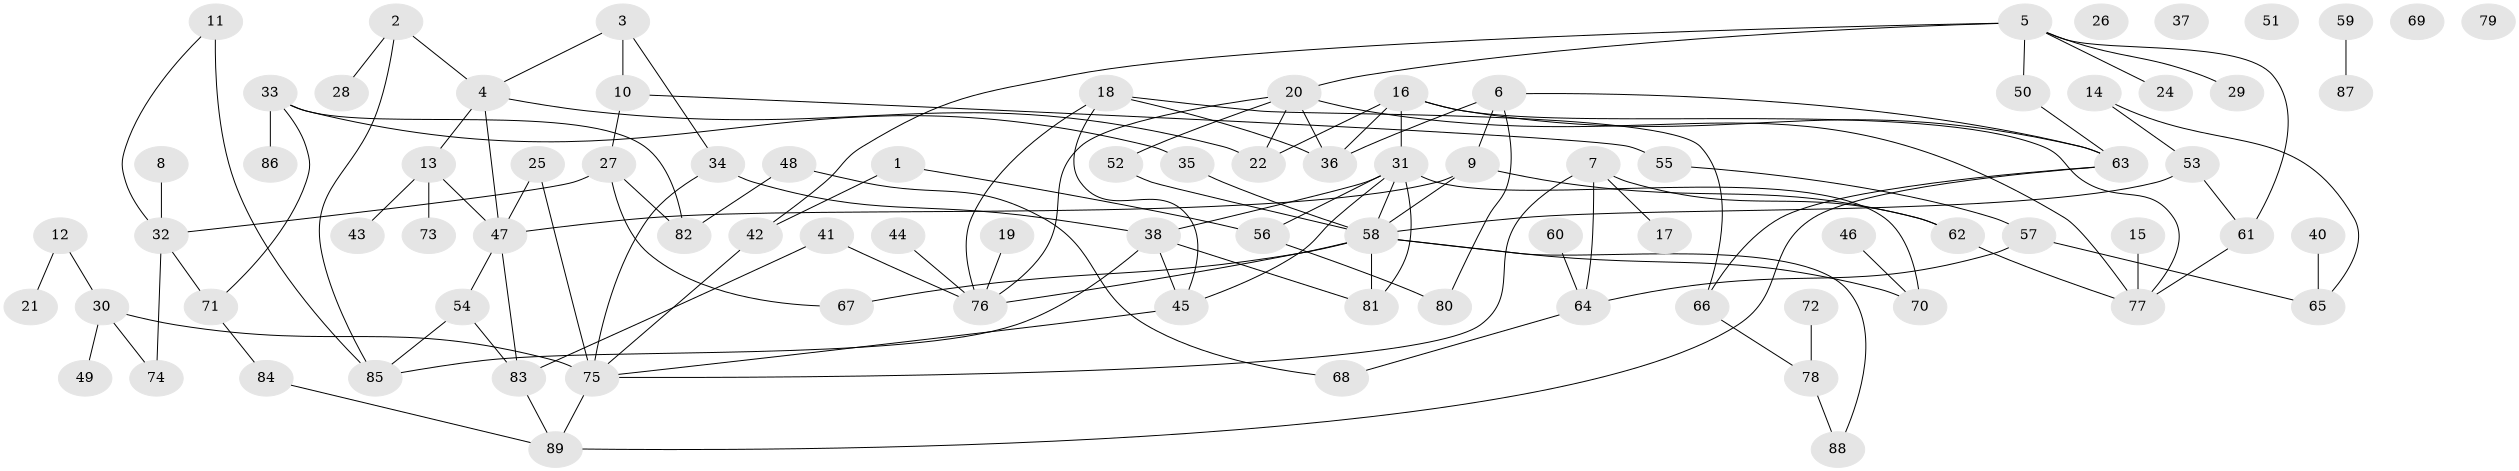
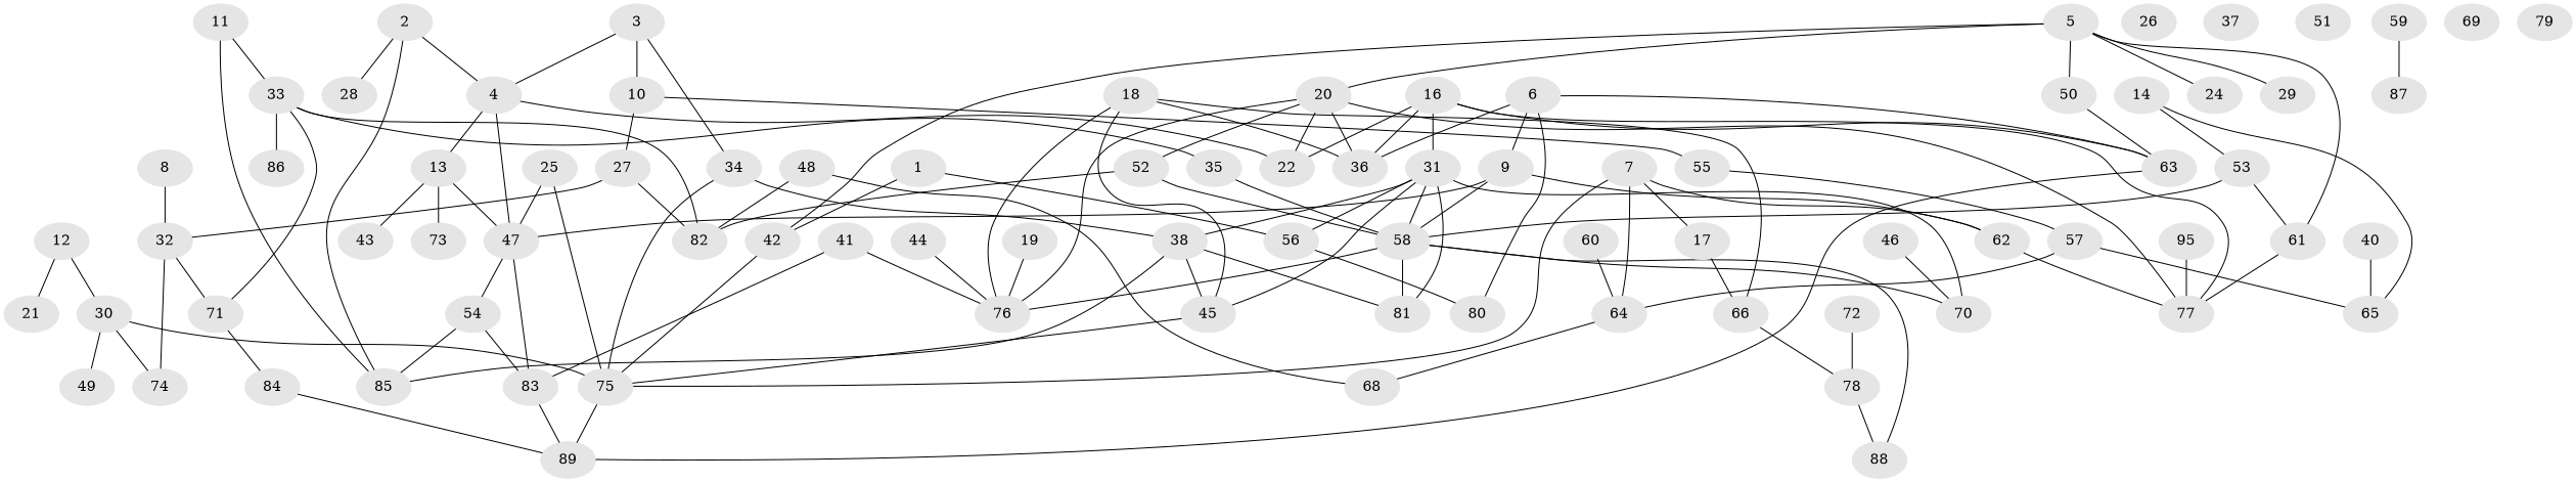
  graph {
    node [color=gray90 style=filled]
    1
    42
    56
    75
    80
    2
    4
    28
    85
    13
    22
    47
    3
    10
    34
    27
    55
    38
    43
    73
    83
    54
    5
    20
    24
    29
    50
    61
    36
    77
    76
    52
    63
    6
    9
    62
    58
    66
    89
    7
    17
    64
    68
    8
    32
    74
    71
-   67
    70
    81
    88
    82
    57
    11
    33
    35
    86
    12
    21
    30
    49
    14
    53
    65
-   15
+   15 [label=95]
    16
    31
    45
    18
    78
    19
    25
    26
    84
    37
    40
    41
    44
    46
    48
    51
    59
    87
    60
    69
    72
    79
    1 -- 42
    1 -- 56
    42 -- 75
    56 -- 80
    75 -- 89
    2 -- 4
    2 -- 28
    2 -- 85
    4 -- 13
    4 -- 22
    4 -- 47
    13 -- 47
    13 -- 43
    13 -- 73
    47 -- 83
    47 -- 54
    3 -- 4
    3 -- 10
    3 -- 34
    10 -- 27
    10 -- 55
    34 -- 75
    34 -- 38
    27 -- 32
-   27 -- 67
    27 -- 82
    55 -- 57
    38 -- 85
    38 -- 81
    38 -- 45
    83 -- 89
    54 -- 85
    54 -- 83
    5 -- 42
    5 -- 20
    5 -- 24
    5 -- 29
    5 -- 50
    5 -- 61
    20 -- 22
    20 -- 36
    20 -- 77
    20 -- 76
    20 -- 52
    50 -- 63
    61 -- 77
    52 -- 58
-   63 -- 66
+   52 -- 82
+   17 -- 66
    63 -- 89
    6 -- 80
    6 -- 36
    6 -- 63
    6 -- 9
    9 -- 47
    9 -- 62
    9 -- 58
    62 -- 77
    58 -- 76
-   58 -- 67
    58 -- 70
    58 -- 81
    58 -- 88
    66 -- 78
    7 -- 75
    7 -- 62
    7 -- 17
    7 -- 64
    64 -- 68
    8 -- 32
    32 -- 74
    32 -- 71
    71 -- 84
    57 -- 64
    57 -- 65
    11 -- 85
-   11 -- 32
+   11 -- 33
    33 -- 71
    33 -- 82
    33 -- 35
    33 -- 86
    35 -- 58
    12 -- 21
    12 -- 30
    30 -- 75
    30 -- 74
    30 -- 49
    14 -- 53
    14 -- 65
    53 -- 61
    53 -- 58
    15 -- 77
    16 -- 22
    16 -- 36
    16 -- 77
    16 -- 63
    16 -- 31
    31 -- 56
    31 -- 38
    31 -- 58
    31 -- 70
    31 -- 81
    31 -- 45
    45 -- 75
    18 -- 36
    18 -- 76
    18 -- 66
    18 -- 45
    78 -- 88
    19 -- 76
    25 -- 75
    25 -- 47
    84 -- 89
    40 -- 65
    41 -- 83
    41 -- 76
    44 -- 76
    46 -- 70
    48 -- 68
    48 -- 82
    59 -- 87
    60 -- 64
    72 -- 78
  }
